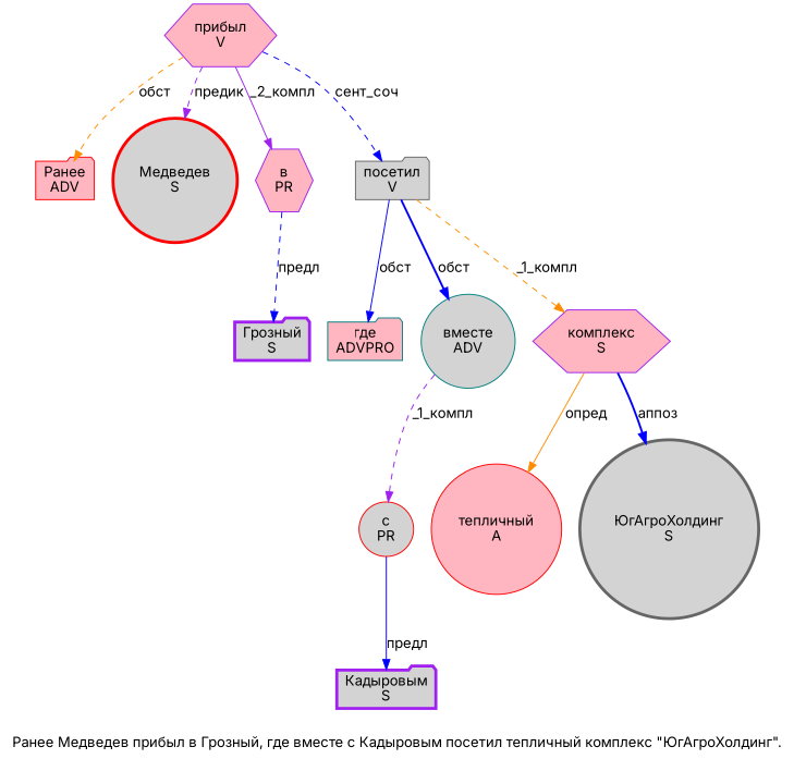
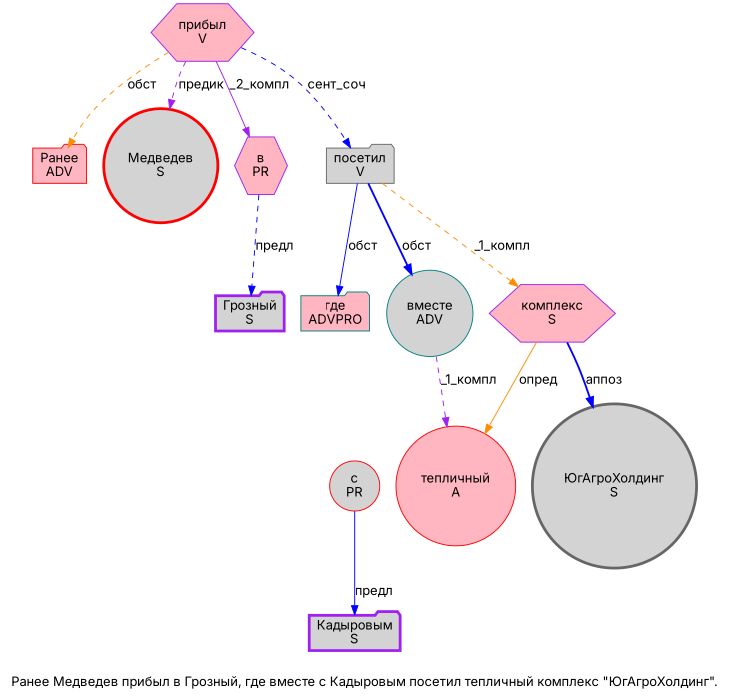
  digraph {
    fontname=Inter
    label="Ранее Медведев прибыл в Грозный, где вместе с Кадыровым посетил тепличный комплекс \"ЮгАгроХолдинг\"."
    node [color=purple fillcolor=lightgrey fontname=Inter penwidth=1 shape=folder style=filled]
    edge [color=blue fontname=Inter style=dashed]
    n1 [color=red fillcolor=lightpink label="Ранее\nADV"]
    n2 [color=red label="Медведев\nS" penwidth=3 shape=circle]
    n3 [fillcolor=lightpink label="прибыл\nV" shape=hexagon]
    n4 [fillcolor=lightpink label="в\nPR" shape=hexagon]
    n5 [color=gray40 label="посетил\nV"]
    n6 [label="Грозный\nS" penwidth=3]
    n7 [color=teal fillcolor=lightpink label="где\nADVPRO"]
    n8 [color=teal label="вместе\nADV" shape=circle]
    n9 [fillcolor=lightpink label="комплекс\nS" shape=hexagon]
    n10 [color=red label="с\nPR" shape=circle]
    n11 [label="Кадыровым\nS" penwidth=3]
    n12 [color=red fillcolor=lightpink label="тепличный\nA" shape=circle]
    n13 [color=gray40 label="ЮгАгроХолдинг\nS" penwidth=3 shape=circle]
    n3 -> n1 [color=darkorange label="обст"]
    n3 -> n2 [color=purple label="предик"]
    n3 -> n4 [color=purple label="_2_компл" style=solid]
    n3 -> n5 [label="сент_соч"]
    n4 -> n6 [label="предл"]
    n5 -> n7 [label="обст" style=solid]
    n5 -> n8 [label="обст" style=bold]
    n5 -> n9 [color=darkorange label="_1_компл"]
-   n8 -> n10 [color=purple label="_1_компл"]
+   n8 -> n12 [color=purple label="_1_компл"]
    n9 -> n12 [color=darkorange label="опред" style=solid]
    n9 -> n13 [label="аппоз" style=bold]
    n10 -> n11 [label="предл" style=solid]
  }
